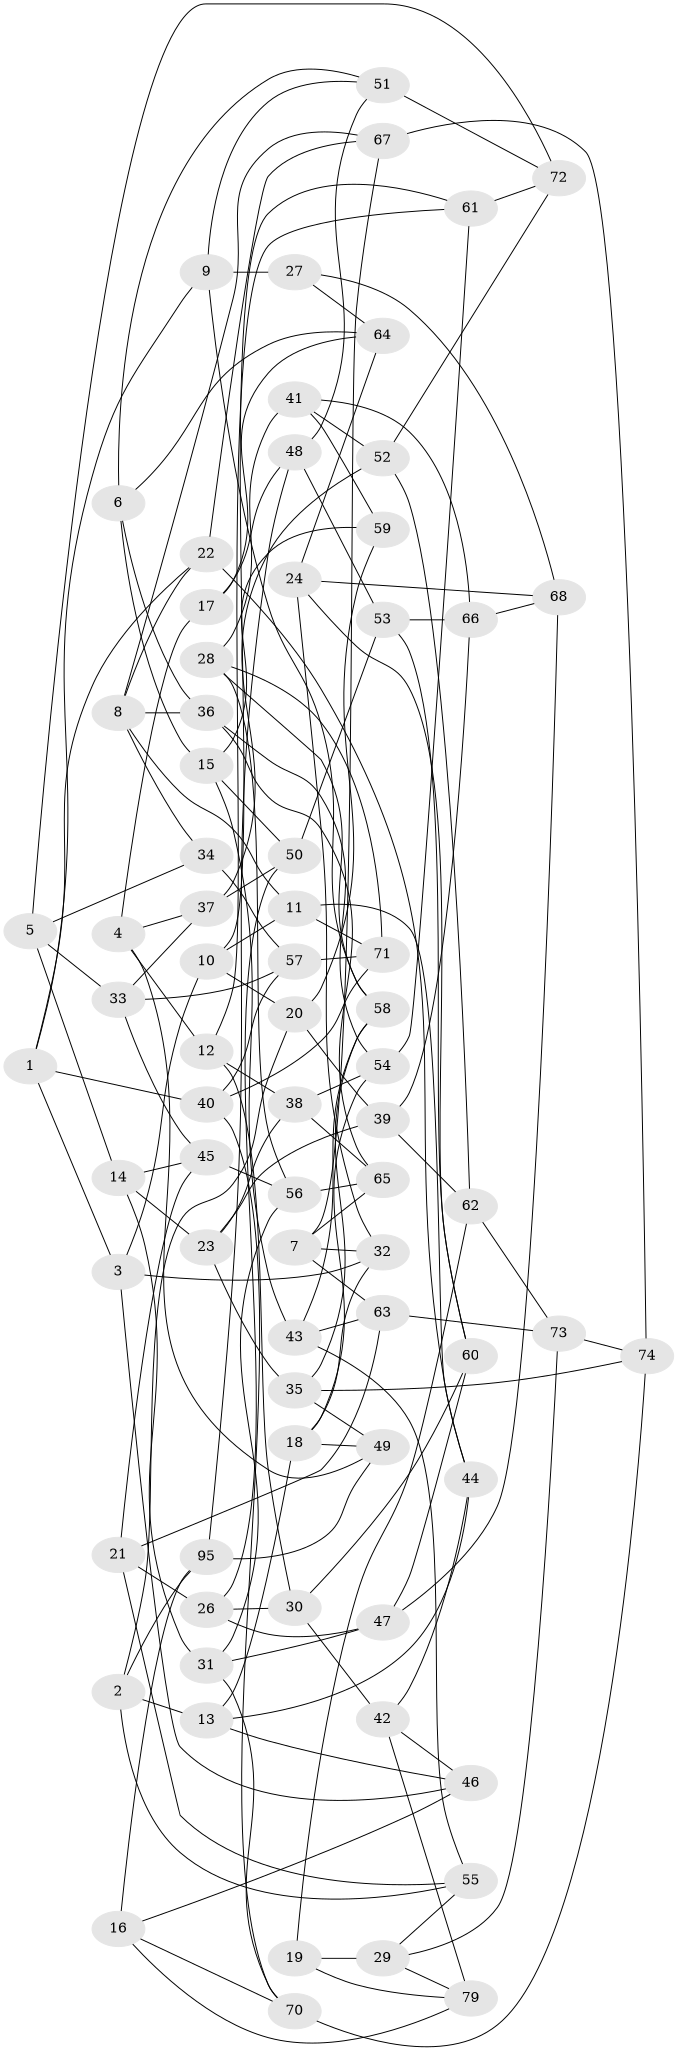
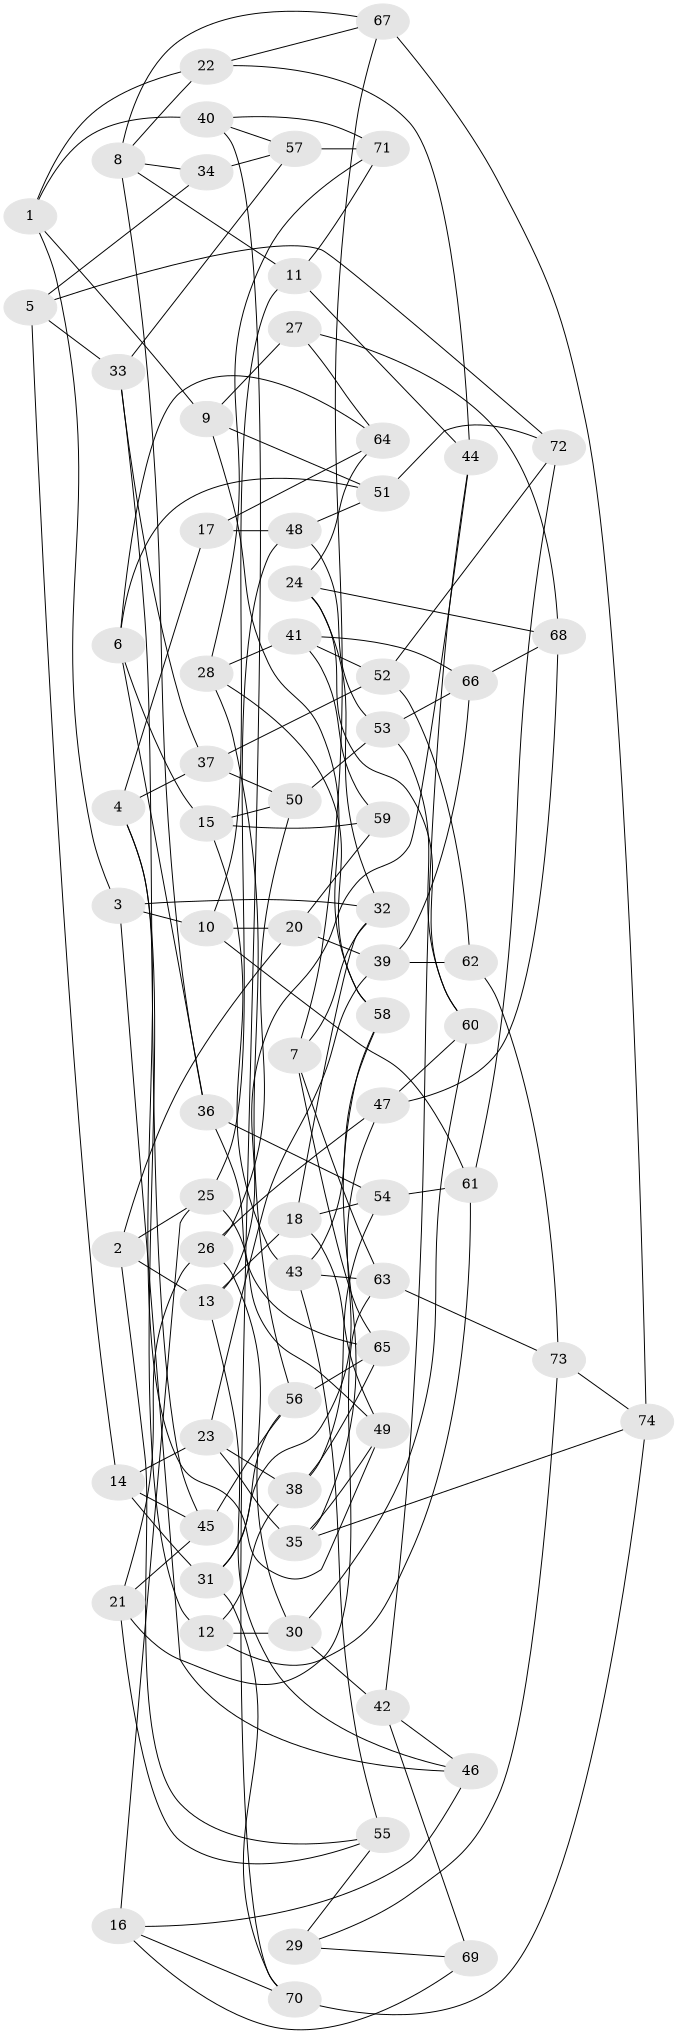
  graph {
    rankdir=LR
    node [color=gray90 style=filled]
    1
    3
    9
    22
    40
    10
    32
    46
    51
    27
    58
    67
    44
    71
    70
    57
    2
    13
    20
-   25 [label=95]
+   25
    55
    18
    59
    39
    49
    48
    11
    61
    4
    12
    17
    37
    30
    38
    64
    50
    52
    5
    14
    33
    34
    72
    23
    31
    45
    6
    15
    36
    43
    65
    54
    7
    63
    73
    74
    8
    68
    60
    42
    35
    47
    56
    53
    16
-   69 [label=79]
-   19
+   69
    29
    62
    66
    21
    26
    24
    28
    41
    1 -- 3
    1 -- 9
    1 -- 22
    1 -- 40
    3 -- 10
    3 -- 32
    3 -- 46
    9 -- 51
    9 -- 27
    9 -- 58
    22 -- 67
    22 -- 44
    40 -- 71
    40 -- 70
    40 -- 57
    10 -- 20
    10 -- 11
    10 -- 61
    51 -- 72
    27 -- 64
    27 -- 68
    67 -- 74
    70 -- 74
    57 -- 71
    2 -- 13
    2 -- 20
    2 -- 25
    2 -- 55
    13 -- 46
    13 -- 44
    13 -- 18
    20 -- 59
    20 -- 39
    25 -- 49
    25 -- 48
    18 -- 32
    18 -- 49
    18 -- 54
    39 -- 62
    39 -- 66
    48 -- 51
    48 -- 53
    11 -- 44
    11 -- 71
    61 -- 72
    4 -- 49
    4 -- 12
    4 -- 17
    4 -- 37
    12 -- 61
    12 -- 30
    12 -- 38
    17 -- 48
    17 -- 64
    37 -- 50
    37 -- 52
    30 -- 60
    30 -- 42
    38 -- 65
    38 -- 54
    50 -- 53
    52 -- 72
    52 -- 62
    5 -- 14
    5 -- 33
    5 -- 34
    5 -- 72
    14 -- 23
    14 -- 31
    14 -- 45
    33 -- 57
    33 -- 37
    33 -- 45
    34 -- 57
    23 -- 39
    23 -- 38
    23 -- 35
    31 -- 70
    31 -- 47
    31 -- 56
    45 -- 56
    6 -- 51
    6 -- 64
    6 -- 15
    6 -- 36
    15 -- 59
    15 -- 50
    15 -- 43
    36 -- 65
    36 -- 54
    43 -- 58
    43 -- 55
    43 -- 63
    54 -- 61
    7 -- 32
    7 -- 67
    7 -- 65
    7 -- 63
    63 -- 73
    73 -- 74
    8 -- 22
    8 -- 67
    8 -- 11
    8 -- 34
    8 -- 36
    42 -- 46
    42 -- 44
    42 -- 69
    35 -- 58
    35 -- 49
    35 -- 74
    47 -- 68
    47 -- 60
    56 -- 65
    53 -- 60
    53 -- 66
    16 -- 46
    16 -- 70
    16 -- 25
    16 -- 69
-   19 -- 69
-   19 -- 29
-   19 -- 62
    29 -- 55
    29 -- 73
    29 -- 69
    62 -- 73
    66 -- 68
    21 -- 55
    21 -- 45
    21 -- 63
    21 -- 26
    26 -- 30
    26 -- 50
    26 -- 47
    24 -- 32
    24 -- 64
    24 -- 68
    24 -- 60
    28 -- 58
    28 -- 71
    28 -- 56
    28 -- 41
    41 -- 59
    41 -- 52
    41 -- 66
  }
